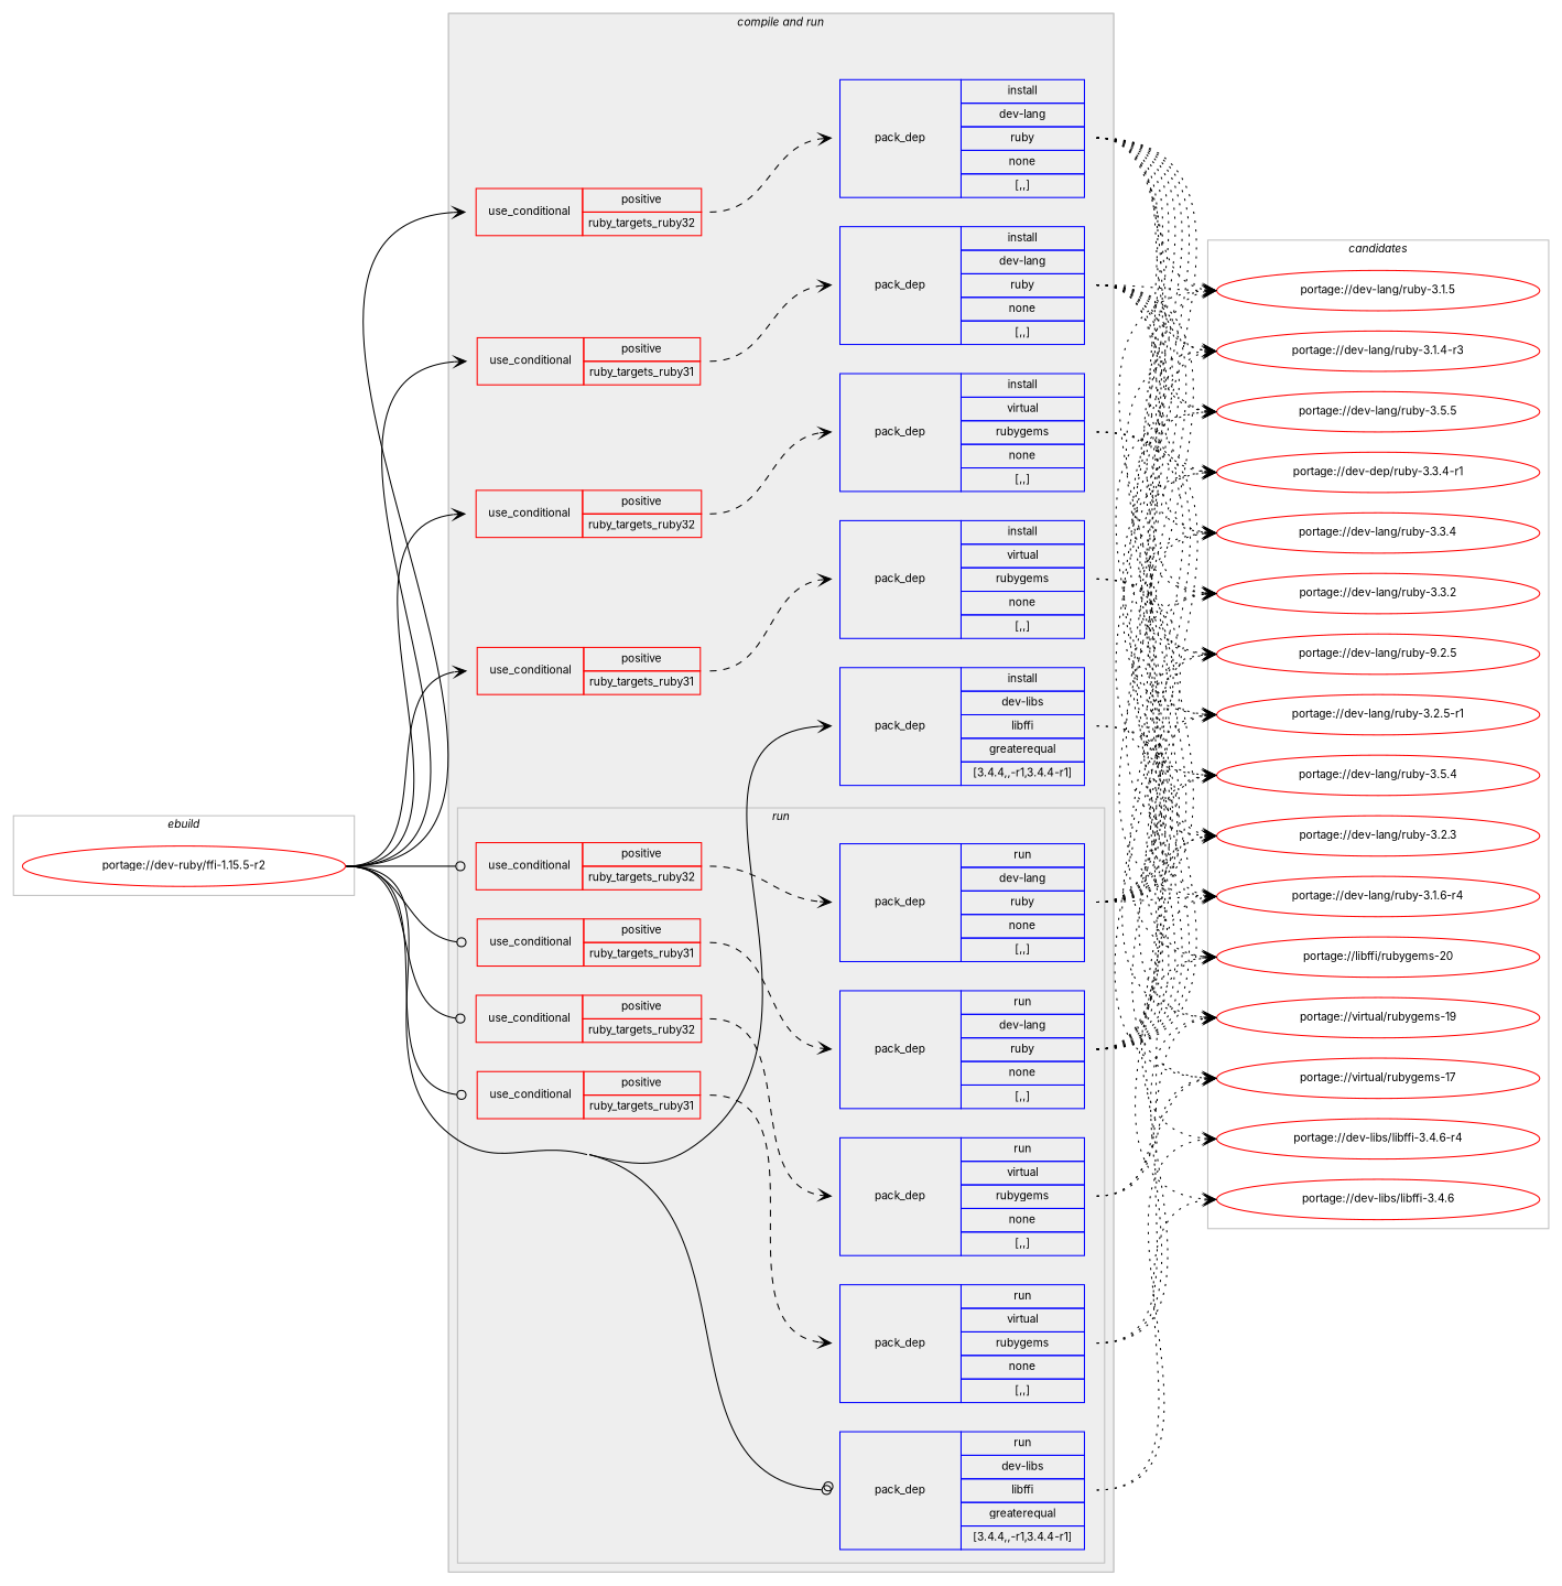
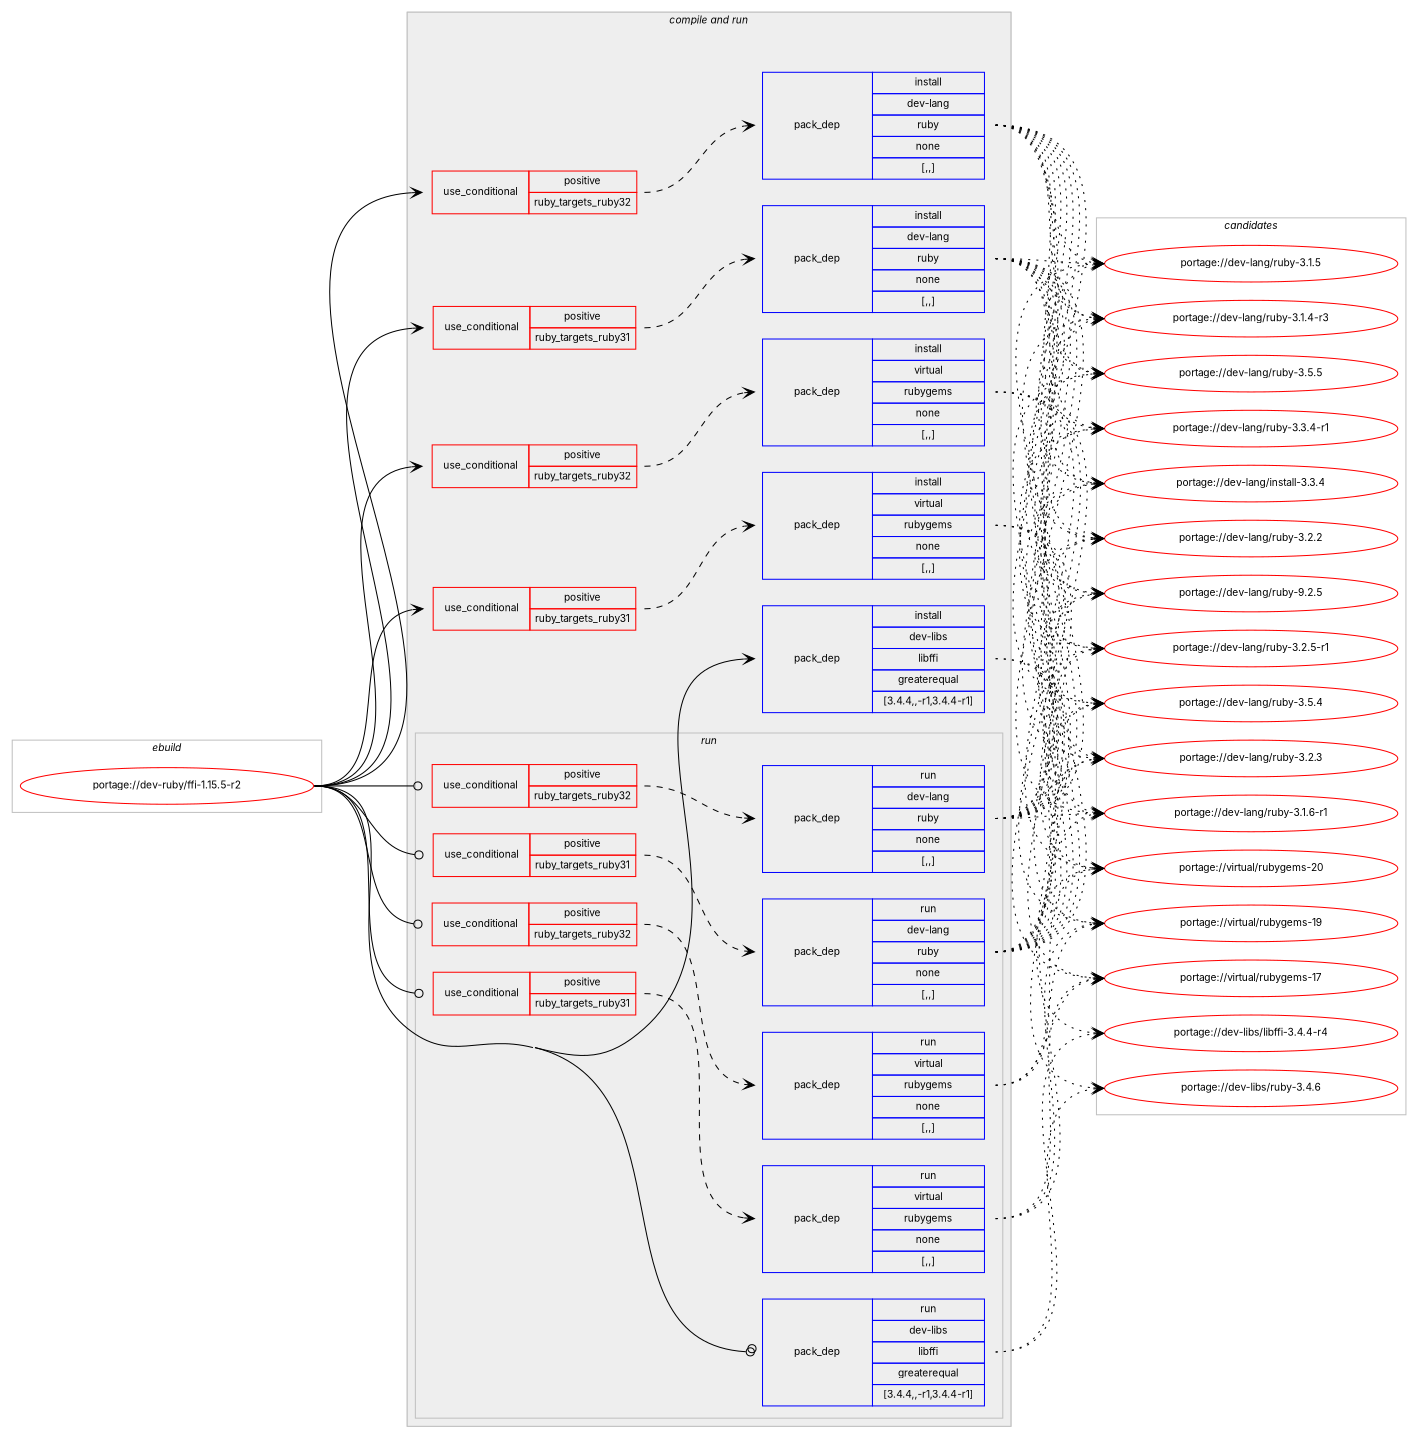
  digraph {
    compound=true
    concentrate=true
    fontname=Inter
    fontsize=10
    newrank=true
    rankdir=LR
    ranksep=1.5
    node [color=red fontname=Inter fontsize=10 shape=none]
    edge [arrowhead=vee fontname=Inter headport=w style=dotted tailport=e weight=100]
    n1 [label="portage://dev-ruby/ffi-1.15.5-r2" width=4 shape=""]
    n2 [color=blue label=<<TABLE BORDER="0" CELLBORDER="1" CELLSPACING="0" CELLPADDING="4" WIDTH="220"><TR><TD ROWSPAN="6" CELLPADDING="30">pack_dep</TD></TR><TR><TD WIDTH="110">install</TD></TR><TR><TD>dev-lang</TD></TR><TR><TD>ruby</TD></TR><TR><TD>none</TD></TR><TR><TD>[,,]</TD></TR></TABLE>>]
    n3 [label=<<TABLE BORDER="0" CELLBORDER="1" CELLSPACING="0" CELLPADDING="4"><TR><TD ROWSPAN="3" CELLPADDING="10">use_conditional</TD></TR><TR><TD>positive</TD></TR><TR><TD>ruby_targets_ruby31</TD></TR></TABLE>>]
    n4 [color=blue label=<<TABLE BORDER="0" CELLBORDER="1" CELLSPACING="0" CELLPADDING="4" WIDTH="220"><TR><TD ROWSPAN="6" CELLPADDING="30">pack_dep</TD></TR><TR><TD WIDTH="110">install</TD></TR><TR><TD>virtual</TD></TR><TR><TD>rubygems</TD></TR><TR><TD>none</TD></TR><TR><TD>[,,]</TD></TR></TABLE>>]
    n5 [label=<<TABLE BORDER="0" CELLBORDER="1" CELLSPACING="0" CELLPADDING="4"><TR><TD ROWSPAN="3" CELLPADDING="10">use_conditional</TD></TR><TR><TD>positive</TD></TR><TR><TD>ruby_targets_ruby31</TD></TR></TABLE>>]
    n6 [color=blue label=<<TABLE BORDER="0" CELLBORDER="1" CELLSPACING="0" CELLPADDING="4" WIDTH="220"><TR><TD ROWSPAN="6" CELLPADDING="30">pack_dep</TD></TR><TR><TD WIDTH="110">install</TD></TR><TR><TD>dev-lang</TD></TR><TR><TD>ruby</TD></TR><TR><TD>none</TD></TR><TR><TD>[,,]</TD></TR></TABLE>>]
    n7 [label=<<TABLE BORDER="0" CELLBORDER="1" CELLSPACING="0" CELLPADDING="4"><TR><TD ROWSPAN="3" CELLPADDING="10">use_conditional</TD></TR><TR><TD>positive</TD></TR><TR><TD>ruby_targets_ruby32</TD></TR></TABLE>>]
    n8 [color=blue label=<<TABLE BORDER="0" CELLBORDER="1" CELLSPACING="0" CELLPADDING="4" WIDTH="220"><TR><TD ROWSPAN="6" CELLPADDING="30">pack_dep</TD></TR><TR><TD WIDTH="110">install</TD></TR><TR><TD>virtual</TD></TR><TR><TD>rubygems</TD></TR><TR><TD>none</TD></TR><TR><TD>[,,]</TD></TR></TABLE>>]
    n9 [label=<<TABLE BORDER="0" CELLBORDER="1" CELLSPACING="0" CELLPADDING="4"><TR><TD ROWSPAN="3" CELLPADDING="10">use_conditional</TD></TR><TR><TD>positive</TD></TR><TR><TD>ruby_targets_ruby32</TD></TR></TABLE>>]
    n10 [color=blue label=<<TABLE BORDER="0" CELLBORDER="1" CELLSPACING="0" CELLPADDING="4" WIDTH="220"><TR><TD ROWSPAN="6" CELLPADDING="30">pack_dep</TD></TR><TR><TD WIDTH="110">install</TD></TR><TR><TD>dev-libs</TD></TR><TR><TD>libffi</TD></TR><TR><TD>greaterequal</TD></TR><TR><TD>[3.4.4,,-r1,3.4.4-r1]</TD></TR></TABLE>>]
    n11 [color=blue label=<<TABLE BORDER="0" CELLBORDER="1" CELLSPACING="0" CELLPADDING="4" WIDTH="220"><TR><TD ROWSPAN="6" CELLPADDING="30">pack_dep</TD></TR><TR><TD WIDTH="110">run</TD></TR><TR><TD>dev-lang</TD></TR><TR><TD>ruby</TD></TR><TR><TD>none</TD></TR><TR><TD>[,,]</TD></TR></TABLE>>]
    n12 [label=<<TABLE BORDER="0" CELLBORDER="1" CELLSPACING="0" CELLPADDING="4"><TR><TD ROWSPAN="3" CELLPADDING="10">use_conditional</TD></TR><TR><TD>positive</TD></TR><TR><TD>ruby_targets_ruby31</TD></TR></TABLE>>]
    n13 [color=blue label=<<TABLE BORDER="0" CELLBORDER="1" CELLSPACING="0" CELLPADDING="4" WIDTH="220"><TR><TD ROWSPAN="6" CELLPADDING="30">pack_dep</TD></TR><TR><TD WIDTH="110">run</TD></TR><TR><TD>virtual</TD></TR><TR><TD>rubygems</TD></TR><TR><TD>none</TD></TR><TR><TD>[,,]</TD></TR></TABLE>>]
    n14 [label=<<TABLE BORDER="0" CELLBORDER="1" CELLSPACING="0" CELLPADDING="4"><TR><TD ROWSPAN="3" CELLPADDING="10">use_conditional</TD></TR><TR><TD>positive</TD></TR><TR><TD>ruby_targets_ruby31</TD></TR></TABLE>>]
    n15 [color=blue label=<<TABLE BORDER="0" CELLBORDER="1" CELLSPACING="0" CELLPADDING="4" WIDTH="220"><TR><TD ROWSPAN="6" CELLPADDING="30">pack_dep</TD></TR><TR><TD WIDTH="110">run</TD></TR><TR><TD>dev-lang</TD></TR><TR><TD>ruby</TD></TR><TR><TD>none</TD></TR><TR><TD>[,,]</TD></TR></TABLE>>]
    n16 [label=<<TABLE BORDER="0" CELLBORDER="1" CELLSPACING="0" CELLPADDING="4"><TR><TD ROWSPAN="3" CELLPADDING="10">use_conditional</TD></TR><TR><TD>positive</TD></TR><TR><TD>ruby_targets_ruby32</TD></TR></TABLE>>]
    n17 [color=blue label=<<TABLE BORDER="0" CELLBORDER="1" CELLSPACING="0" CELLPADDING="4" WIDTH="220"><TR><TD ROWSPAN="6" CELLPADDING="30">pack_dep</TD></TR><TR><TD WIDTH="110">run</TD></TR><TR><TD>virtual</TD></TR><TR><TD>rubygems</TD></TR><TR><TD>none</TD></TR><TR><TD>[,,]</TD></TR></TABLE>>]
    n18 [label=<<TABLE BORDER="0" CELLBORDER="1" CELLSPACING="0" CELLPADDING="4"><TR><TD ROWSPAN="3" CELLPADDING="10">use_conditional</TD></TR><TR><TD>positive</TD></TR><TR><TD>ruby_targets_ruby32</TD></TR></TABLE>>]
    n19 [color=blue label=<<TABLE BORDER="0" CELLBORDER="1" CELLSPACING="0" CELLPADDING="4" WIDTH="220"><TR><TD ROWSPAN="6" CELLPADDING="30">pack_dep</TD></TR><TR><TD WIDTH="110">run</TD></TR><TR><TD>dev-libs</TD></TR><TR><TD>libffi</TD></TR><TR><TD>greaterequal</TD></TR><TR><TD>[3.4.4,,-r1,3.4.4-r1]</TD></TR></TABLE>>]
    n20 [label="portage://dev-lang/ruby-3.5.5" width=4 shape=""]
-   n21 [label="portage://dev-dep/ruby-3.3.4-r1" width=4 shape=""]
-   n22 [label="portage://dev-lang/ruby-3.3.4" width=4 shape=""]
-   n23 [label="portage://dev-lang/ruby-3.3.2" width=4 shape=""]
+   n21 [label="portage://dev-lang/ruby-3.3.4-r1" width=4 shape=""]
+   n22 [label="portage://dev-lang/install-3.3.4" width=4 shape=""]
+   n23 [label="portage://dev-lang/ruby-3.2.2" width=4 shape=""]
    n24 [label="portage://dev-lang/ruby-9.2.5" width=4 shape=""]
    n25 [label="portage://dev-lang/ruby-3.2.5-r1" width=4 shape=""]
    n26 [label="portage://dev-lang/ruby-3.5.4" width=4 shape=""]
    n27 [label="portage://dev-lang/ruby-3.2.3" width=4 shape=""]
-   n28 [label="portage://dev-lang/ruby-3.1.6-r4" width=4 shape=""]
+   n28 [label="portage://dev-lang/ruby-3.1.6-r1" width=4 shape=""]
    n29 [label="portage://dev-lang/ruby-3.1.5" width=4 shape=""]
    n30 [label="portage://dev-lang/ruby-3.1.4-r3" width=4 shape=""]
-   n31 [label="portage://dev-libs/libffi-3.4.6" width=4 shape=""]
-   n32 [label="portage://dev-libs/libffi-3.4.6-r4" width=4 shape=""]
-   n33 [label="portage://libffi/rubygems-20" width=4 shape=""]
+   n31 [label="portage://dev-libs/ruby-3.4.6" width=4 shape=""]
+   n32 [label="portage://dev-libs/libffi-3.4.4-r4" width=4 shape=""]
+   n33 [label="portage://virtual/rubygems-20" width=4 shape=""]
    n34 [label="portage://virtual/rubygems-19" width=4 shape=""]
    n35 [label="portage://virtual/rubygems-17" width=4 shape=""]
    subgraph cluster_1 {
      color=gray
      label=<<i>ebuild</i>>
      n1
    }
    subgraph cluster_2 {
      color=gray
      label=<<i>dependencies</i>>
      subgraph cluster_3 {
        color=gray
        fillcolor="#eeeeee"
        label=<<i>compile</i>>
        style=filled
        subgraph sub_4 {
          color=gray
          fillcolor="#eeeeee"
          label=<<i>compile</i>>
          style=filled
          n3
          subgraph sub_5 {
            color=gray
            fillcolor="#eeeeee"
            label=<<i>compile</i>>
            style=filled
            n2
          }
        }
        subgraph sub_6 {
          color=gray
          fillcolor="#eeeeee"
          label=<<i>compile</i>>
          style=filled
          n5
          subgraph sub_7 {
            color=gray
            fillcolor="#eeeeee"
            label=<<i>compile</i>>
            style=filled
            n4
          }
        }
        subgraph sub_8 {
          color=gray
          fillcolor="#eeeeee"
          label=<<i>compile</i>>
          style=filled
          n7
          subgraph sub_9 {
            color=gray
            fillcolor="#eeeeee"
            label=<<i>compile</i>>
            style=filled
            n6
          }
        }
        subgraph sub_10 {
          color=gray
          fillcolor="#eeeeee"
          label=<<i>compile</i>>
          style=filled
          n9
          subgraph sub_11 {
            color=gray
            fillcolor="#eeeeee"
            label=<<i>compile</i>>
            style=filled
            n8
          }
        }
        subgraph sub_12 {
          color=gray
          fillcolor="#eeeeee"
          label=<<i>compile</i>>
          style=filled
          n10
        }
      }
      subgraph cluster_13 {
        color=gray
        fillcolor="#eeeeee"
        label=<<i>compile and run</i>>
        style=filled
      }
      subgraph cluster_14 {
        color=gray
        fillcolor="#eeeeee"
        label=<<i>run</i>>
        style=filled
        subgraph sub_15 {
          color=gray
          fillcolor="#eeeeee"
          label=<<i>run</i>>
          style=filled
          n12
          subgraph sub_16 {
            color=gray
            fillcolor="#eeeeee"
            label=<<i>run</i>>
            style=filled
            n11
          }
        }
        subgraph sub_17 {
          color=gray
          fillcolor="#eeeeee"
          label=<<i>run</i>>
          style=filled
          n14
          subgraph sub_18 {
            color=gray
            fillcolor="#eeeeee"
            label=<<i>run</i>>
            style=filled
            n13
          }
        }
        subgraph sub_19 {
          color=gray
          fillcolor="#eeeeee"
          label=<<i>run</i>>
          style=filled
          n16
          subgraph sub_20 {
            color=gray
            fillcolor="#eeeeee"
            label=<<i>run</i>>
            style=filled
            n15
          }
        }
        subgraph sub_21 {
          color=gray
          fillcolor="#eeeeee"
          label=<<i>run</i>>
          style=filled
          n18
          subgraph sub_22 {
            color=gray
            fillcolor="#eeeeee"
            label=<<i>run</i>>
            style=filled
            n17
          }
        }
        subgraph sub_23 {
          color=gray
          fillcolor="#eeeeee"
          label=<<i>run</i>>
          style=filled
          n19
        }
      }
    }
    subgraph cluster_24 {
      color=gray
      label=<<i>candidates</i>>
      rank=same
      subgraph sub_25 {
        color=black
        label=<<i>candidates</i>>
        nodesep=1
        rank=same
        n20
        n21
        n22
        n23
        n24
        n25
        n26
        n27
        n28
        n29
        n30
      }
      subgraph sub_26 {
        color=black
        label=<<i>candidates</i>>
        nodesep=1
        rank=same
        n31
        n32
      }
      subgraph sub_27 {
        color=black
        label=<<i>candidates</i>>
        nodesep=1
        rank=same
        n33
        n34
        n35
      }
      subgraph sub_28 {
        color=black
        label=<<i>candidates</i>>
        nodesep=1
        rank=same
        n20
        n21
        n22
        n23
        n24
        n25
        n26
        n27
        n28
        n29
        n30
      }
      subgraph sub_29 {
        color=black
        label=<<i>candidates</i>>
        nodesep=1
        rank=same
        n33
        n34
        n35
      }
      subgraph sub_30 {
        color=black
        label=<<i>candidates</i>>
        nodesep=1
        rank=same
        n20
        n21
        n22
        n23
        n24
        n25
        n26
        n27
        n28
        n29
        n30
      }
      subgraph sub_31 {
        color=black
        label=<<i>candidates</i>>
        nodesep=1
        rank=same
        n33
        n34
        n35
      }
      subgraph sub_32 {
        color=black
        label=<<i>candidates</i>>
        nodesep=1
        rank=same
        n20
        n21
        n22
        n23
        n24
        n25
        n26
        n27
        n28
        n29
        n30
      }
      subgraph sub_33 {
        color=black
        label=<<i>candidates</i>>
        nodesep=1
        rank=same
        n33
        n34
        n35
      }
      subgraph sub_34 {
        color=black
        label=<<i>candidates</i>>
        nodesep=1
        rank=same
        n31
        n32
      }
    }
    n1 -> n3 [style=solid weight=20]
    n1 -> n5 [style=solid weight=20]
    n1 -> n7 [style=solid weight=20]
    n1 -> n9 [style=solid weight=20]
    n1 -> n10 [style=solid weight=20]
    n1 -> n12 [arrowhead=odot style=solid weight=20]
    n1 -> n14 [arrowhead=odot style=solid weight=20]
    n1 -> n16 [arrowhead=odot style=solid weight=20]
    n1 -> n18 [arrowhead=odot style=solid weight=20]
    n1 -> n19 [arrowhead=odot style=solid weight=20]
    n2 -> n20
    n2 -> n21
    n2 -> n22
    n2 -> n23
    n2 -> n24
    n2 -> n25
    n2 -> n26
    n2 -> n27
    n2 -> n28
    n2 -> n29
    n2 -> n30
    n3 -> n2 [style=dashed weight=20]
    n4 -> n33
    n4 -> n34
    n4 -> n35
    n5 -> n4 [style=dashed weight=20]
    n6 -> n20
    n6 -> n21
    n6 -> n22
    n6 -> n23
    n6 -> n24
    n6 -> n25
    n6 -> n26
    n6 -> n27
    n6 -> n28
    n6 -> n29
    n6 -> n30
    n7 -> n6 [style=dashed weight=20]
    n8 -> n33
    n8 -> n34
    n8 -> n35
    n9 -> n8 [style=dashed weight=20]
    n10 -> n31
    n10 -> n32
    n11 -> n20
    n11 -> n21
    n11 -> n22
    n11 -> n23
    n11 -> n24
    n11 -> n25
    n11 -> n26
    n11 -> n27
    n11 -> n28
    n11 -> n29
    n11 -> n30
    n12 -> n11 [style=dashed weight=20]
    n13 -> n33
    n13 -> n34
    n13 -> n35
    n14 -> n13 [style=dashed weight=20]
    n15 -> n20
    n15 -> n21
    n15 -> n22
    n15 -> n23
    n15 -> n24
    n15 -> n25
    n15 -> n26
    n15 -> n27
    n15 -> n28
    n15 -> n29
    n15 -> n30
    n16 -> n15 [style=dashed weight=20]
    n17 -> n33
    n17 -> n34
    n17 -> n35
    n18 -> n17 [style=dashed weight=20]
    n19 -> n31
    n19 -> n32
  }
